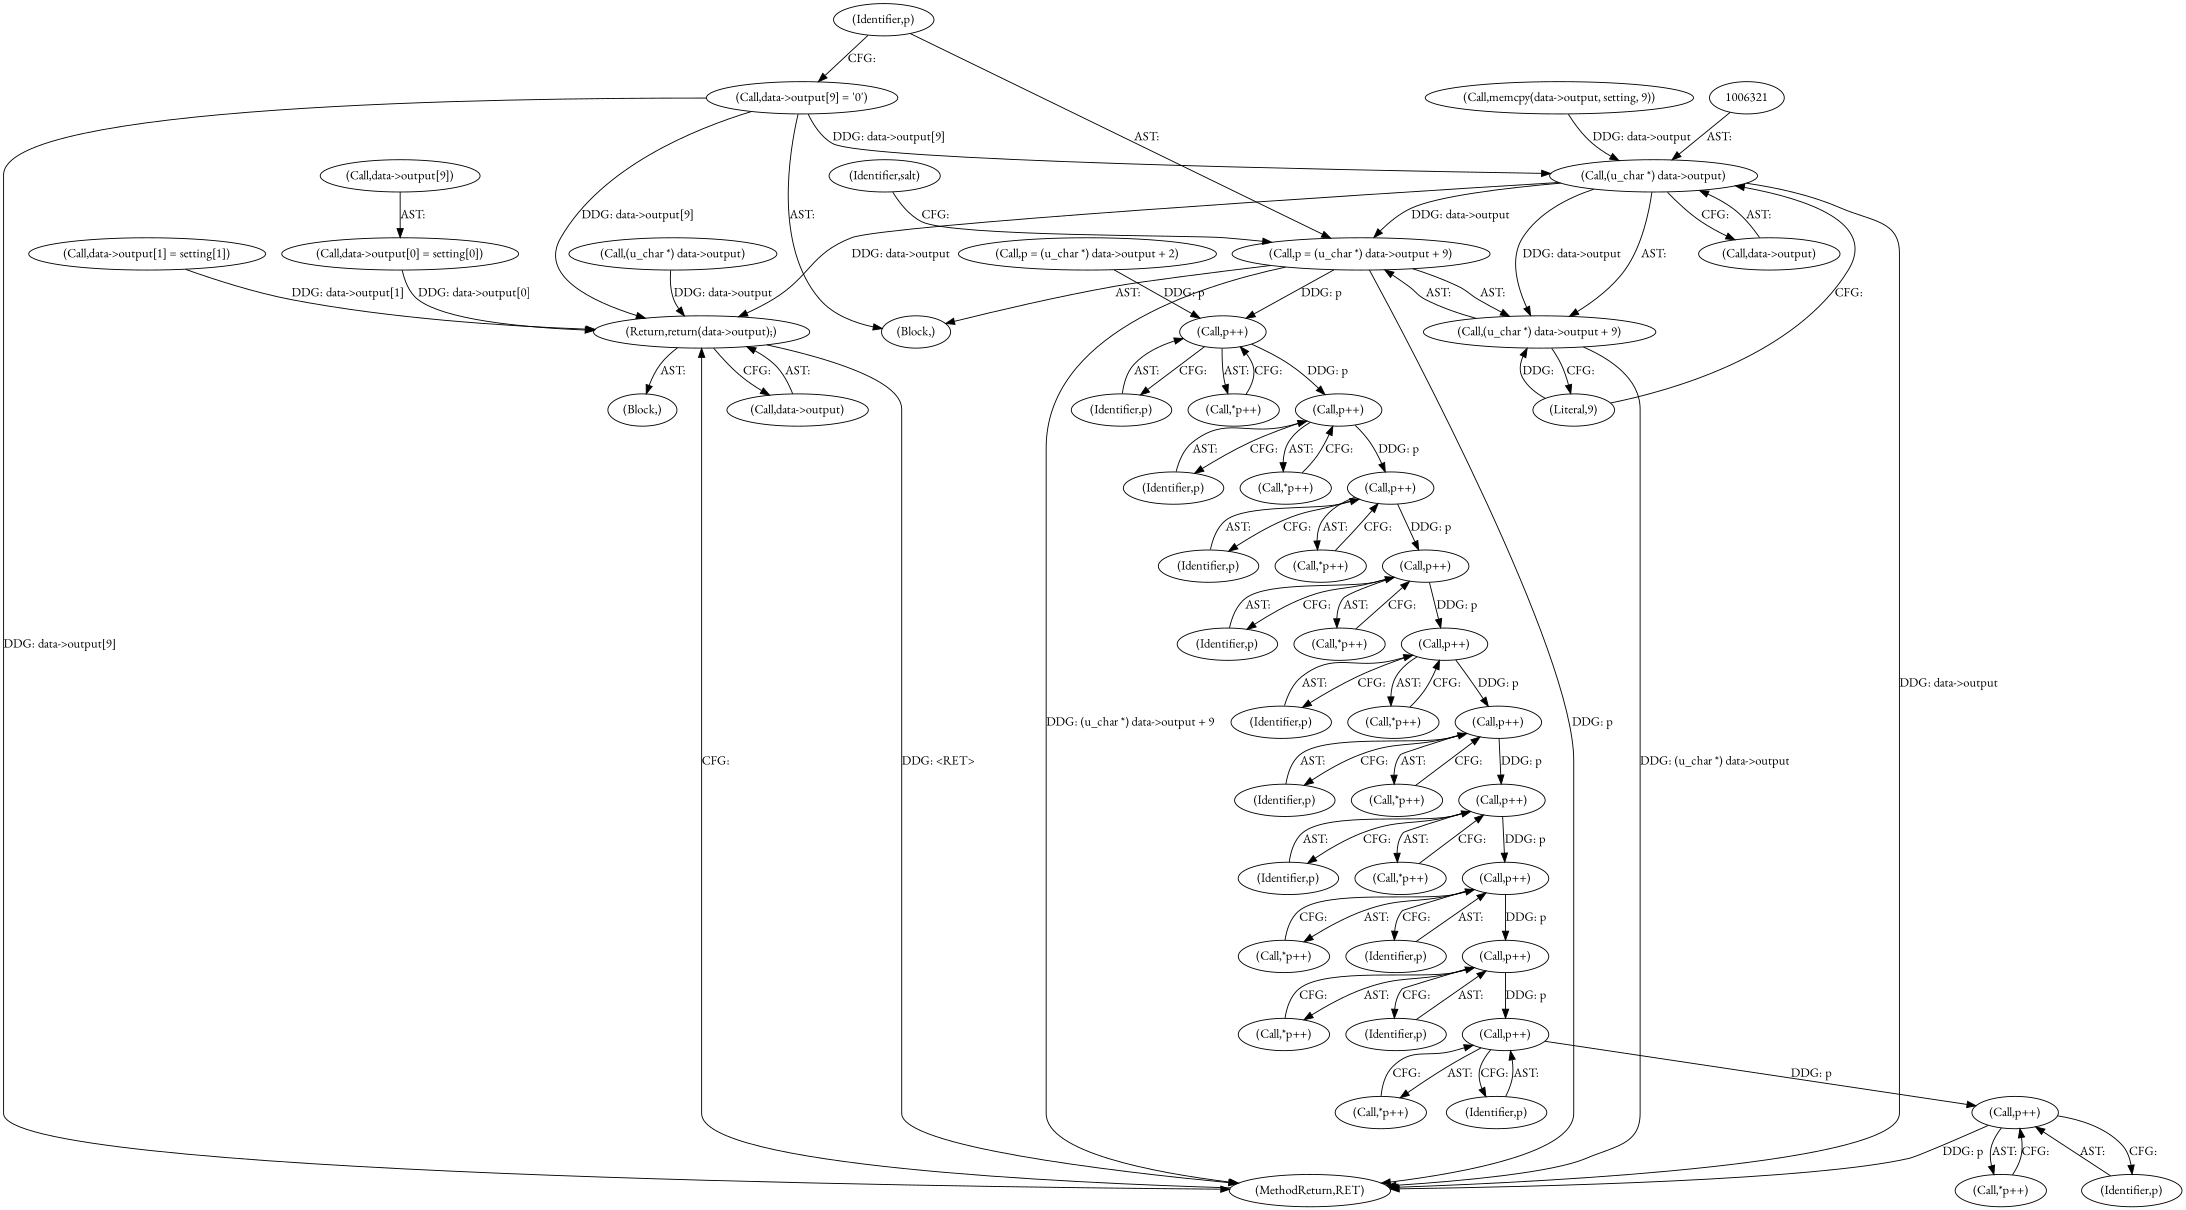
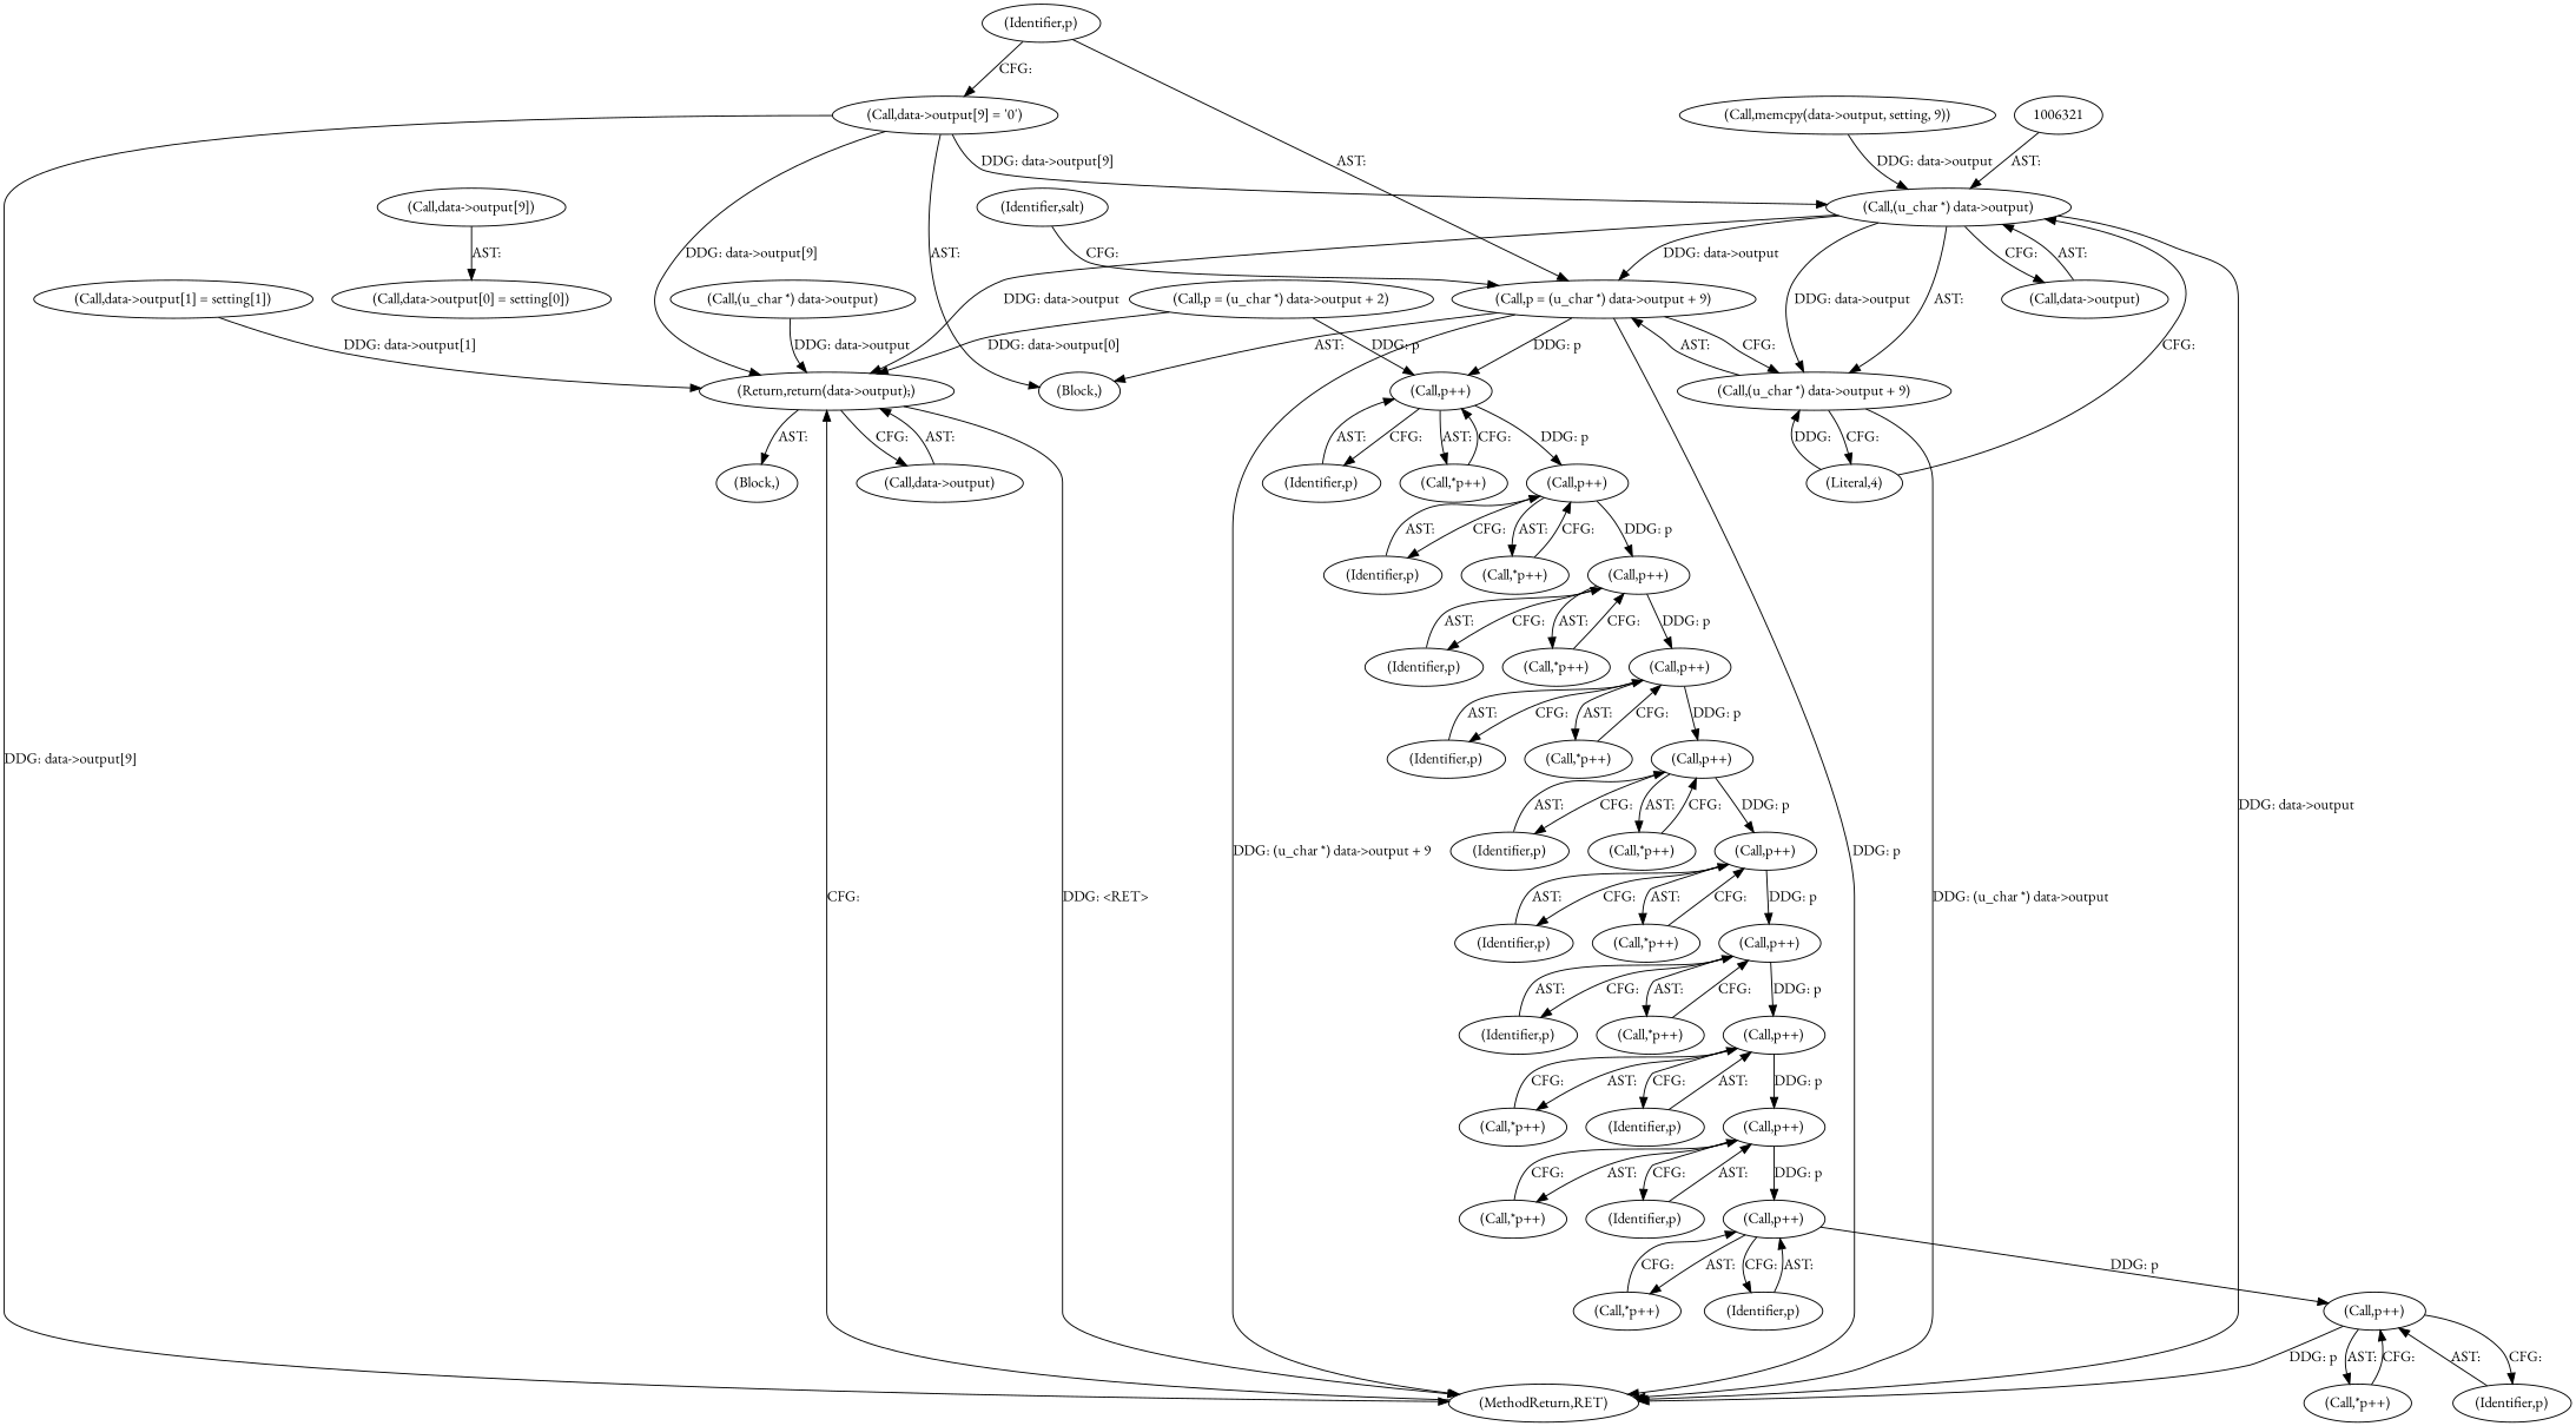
  digraph {
    fontname="EB Garamond"
    node [fontname="EB Garamond"]
    edge [fontname="EB Garamond"]
    n1 [label="(Call,data->output[9] = '\0')"]
    n2 [label="(Call,(u_char *) data->output)"]
    n3 [label="(Return,return(data->output);)"]
    n4 [label="(Block,)"]
    n5 [label="(MethodReturn,RET)"]
    n6 [label="(Call,p = (u_char *) data->output + 9)"]
    n7 [label="(Call,(u_char *) data->output + 9)"]
    n8 [label="(Call,data->output)"]
    n9 [label="(Block,)"]
    n10 [label="(Call,data->output)"]
    n11 [label="(Call,p++)"]
-   n12 [label="(Literal,9)"]
+   n12 [label="(Literal,4)"]
    n13 [label="(Call,p++)"]
    n14 [label="(Call,*p++)"]
    n15 [label="(Identifier,p)"]
    n16 [label="(Call,p++)"]
    n17 [label="(Call,*p++)"]
    n18 [label="(Identifier,p)"]
    n19 [label="(Call,p++)"]
    n20 [label="(Call,*p++)"]
    n21 [label="(Identifier,p)"]
    n22 [label="(Call,p++)"]
    n23 [label="(Call,*p++)"]
    n24 [label="(Identifier,p)"]
    n25 [label="(Call,p++)"]
    n26 [label="(Call,*p++)"]
    n27 [label="(Identifier,p)"]
    n28 [label="(Call,p++)"]
    n29 [label="(Call,*p++)"]
    n30 [label="(Identifier,p)"]
    n31 [label="(Call,p++)"]
    n32 [label="(Call,*p++)"]
    n33 [label="(Identifier,p)"]
    n34 [label="(Call,p++)"]
    n35 [label="(Identifier,p)"]
    n36 [label="(Call,*p++)"]
    n37 [label="(Call,p++)"]
    n38 [label="(Identifier,p)"]
    n39 [label="(Call,*p++)"]
    n40 [label="(Call,p++)"]
    n41 [label="(Identifier,p)"]
    n42 [label="(Call,*p++)"]
    n43 [label="(Identifier,p)"]
    n44 [label="(Call,*p++)"]
    n45 [label="(Call,data->output[9])"]
    n46 [label="(Call,data->output[0] = setting[0])"]
    n47 [label="(Identifier,p)"]
    n48 [label="(Identifier,salt)"]
    n49 [label="(Call,(u_char *) data->output)"]
    n50 [label="(Call,memcpy(data->output, setting, 9))"]
    n51 [label="(Call,data->output[1] = setting[1])"]
    n52 [label="(Call,p = (u_char *) data->output + 2)"]
    n53 [label=1006321]
    n1 -> n2 [label="DDG: data->output[9]"]
    n1 -> n3 [label="DDG: data->output[9]"]
    n1 -> n4 [label="AST: "]
    n1 -> n5 [label="DDG: data->output[9]"]
    n2 -> n3 [label="DDG: data->output"]
    n2 -> n5 [label="DDG: data->output"]
    n2 -> n6 [label="DDG: data->output"]
    n2 -> n7 [label="AST: "]
    n2 -> n7 [label="DDG: data->output"]
    n2 -> n8 [label="CFG: "]
    n3 -> n5 [label="DDG: <RET>"]
    n3 -> n9 [label="AST: "]
    n3 -> n10 [label="CFG: "]
    n5 -> n3 [label="CFG: "]
    n6 -> n4 [label="AST: "]
    n6 -> n5 [label="DDG: p"]
    n6 -> n5 [label="DDG: (u_char *) data->output + 9"]
-   n6 -> n7 [label="AST: "]
+   n6 -> n7 [label="CFG: "]
    n6 -> n11 [label="DDG: p"]
    n7 -> n5 [label="DDG: (u_char *) data->output"]
    n7 -> n6 [label="AST: "]
    n7 -> n12 [label="CFG: "]
    n8 -> n2 [label="AST: "]
    n10 -> n3 [label="AST: "]
    n11 -> n13 [label="DDG: p"]
    n11 -> n14 [label="AST: "]
    n11 -> n15 [label="CFG: "]
    n12 -> n2 [label="CFG: "]
    n12 -> n7 [label="DDG: "]
    n13 -> n16 [label="DDG: p"]
    n13 -> n17 [label="AST: "]
    n13 -> n18 [label="CFG: "]
    n14 -> n11 [label="CFG: "]
    n15 -> n11 [label="AST: "]
    n16 -> n19 [label="DDG: p"]
    n16 -> n20 [label="AST: "]
    n16 -> n21 [label="CFG: "]
    n17 -> n13 [label="CFG: "]
    n18 -> n13 [label="AST: "]
    n19 -> n22 [label="DDG: p"]
    n19 -> n23 [label="AST: "]
    n19 -> n24 [label="CFG: "]
    n20 -> n16 [label="CFG: "]
    n21 -> n16 [label="AST: "]
    n22 -> n25 [label="DDG: p"]
    n22 -> n26 [label="AST: "]
    n22 -> n27 [label="CFG: "]
    n23 -> n19 [label="CFG: "]
    n24 -> n19 [label="AST: "]
    n25 -> n28 [label="DDG: p"]
    n25 -> n29 [label="AST: "]
    n25 -> n30 [label="CFG: "]
    n26 -> n22 [label="CFG: "]
    n27 -> n22 [label="AST: "]
    n28 -> n31 [label="DDG: p"]
    n28 -> n32 [label="AST: "]
    n28 -> n33 [label="CFG: "]
    n29 -> n25 [label="CFG: "]
    n30 -> n25 [label="AST: "]
    n31 -> n34 [label="DDG: p"]
    n31 -> n35 [label="CFG: "]
    n31 -> n36 [label="AST: "]
    n32 -> n28 [label="CFG: "]
    n33 -> n28 [label="AST: "]
    n34 -> n37 [label="DDG: p"]
    n34 -> n38 [label="CFG: "]
    n34 -> n39 [label="AST: "]
    n35 -> n31 [label="AST: "]
    n36 -> n31 [label="CFG: "]
    n37 -> n40 [label="DDG: p"]
    n37 -> n41 [label="CFG: "]
    n37 -> n42 [label="AST: "]
    n38 -> n34 [label="AST: "]
    n39 -> n34 [label="CFG: "]
    n40 -> n5 [label="DDG: p"]
    n40 -> n43 [label="CFG: "]
    n40 -> n44 [label="AST: "]
    n41 -> n37 [label="AST: "]
    n42 -> n37 [label="CFG: "]
    n43 -> n40 [label="AST: "]
    n44 -> n40 [label="CFG: "]
    n45 -> n46 [label="AST: "]
-   n46 -> n3 [label="DDG: data->output[0]"]
+   n52 -> n3 [label="DDG: data->output[0]"]
    n47 -> n1 [label="CFG: "]
    n47 -> n6 [label="AST: "]
    n48 -> n6 [label="CFG: "]
    n49 -> n3 [label="DDG: data->output"]
    n50 -> n2 [label="DDG: data->output"]
    n51 -> n3 [label="DDG: data->output[1]"]
    n52 -> n11 [label="DDG: p"]
    n53 -> n2 [label="AST: "]
  }
